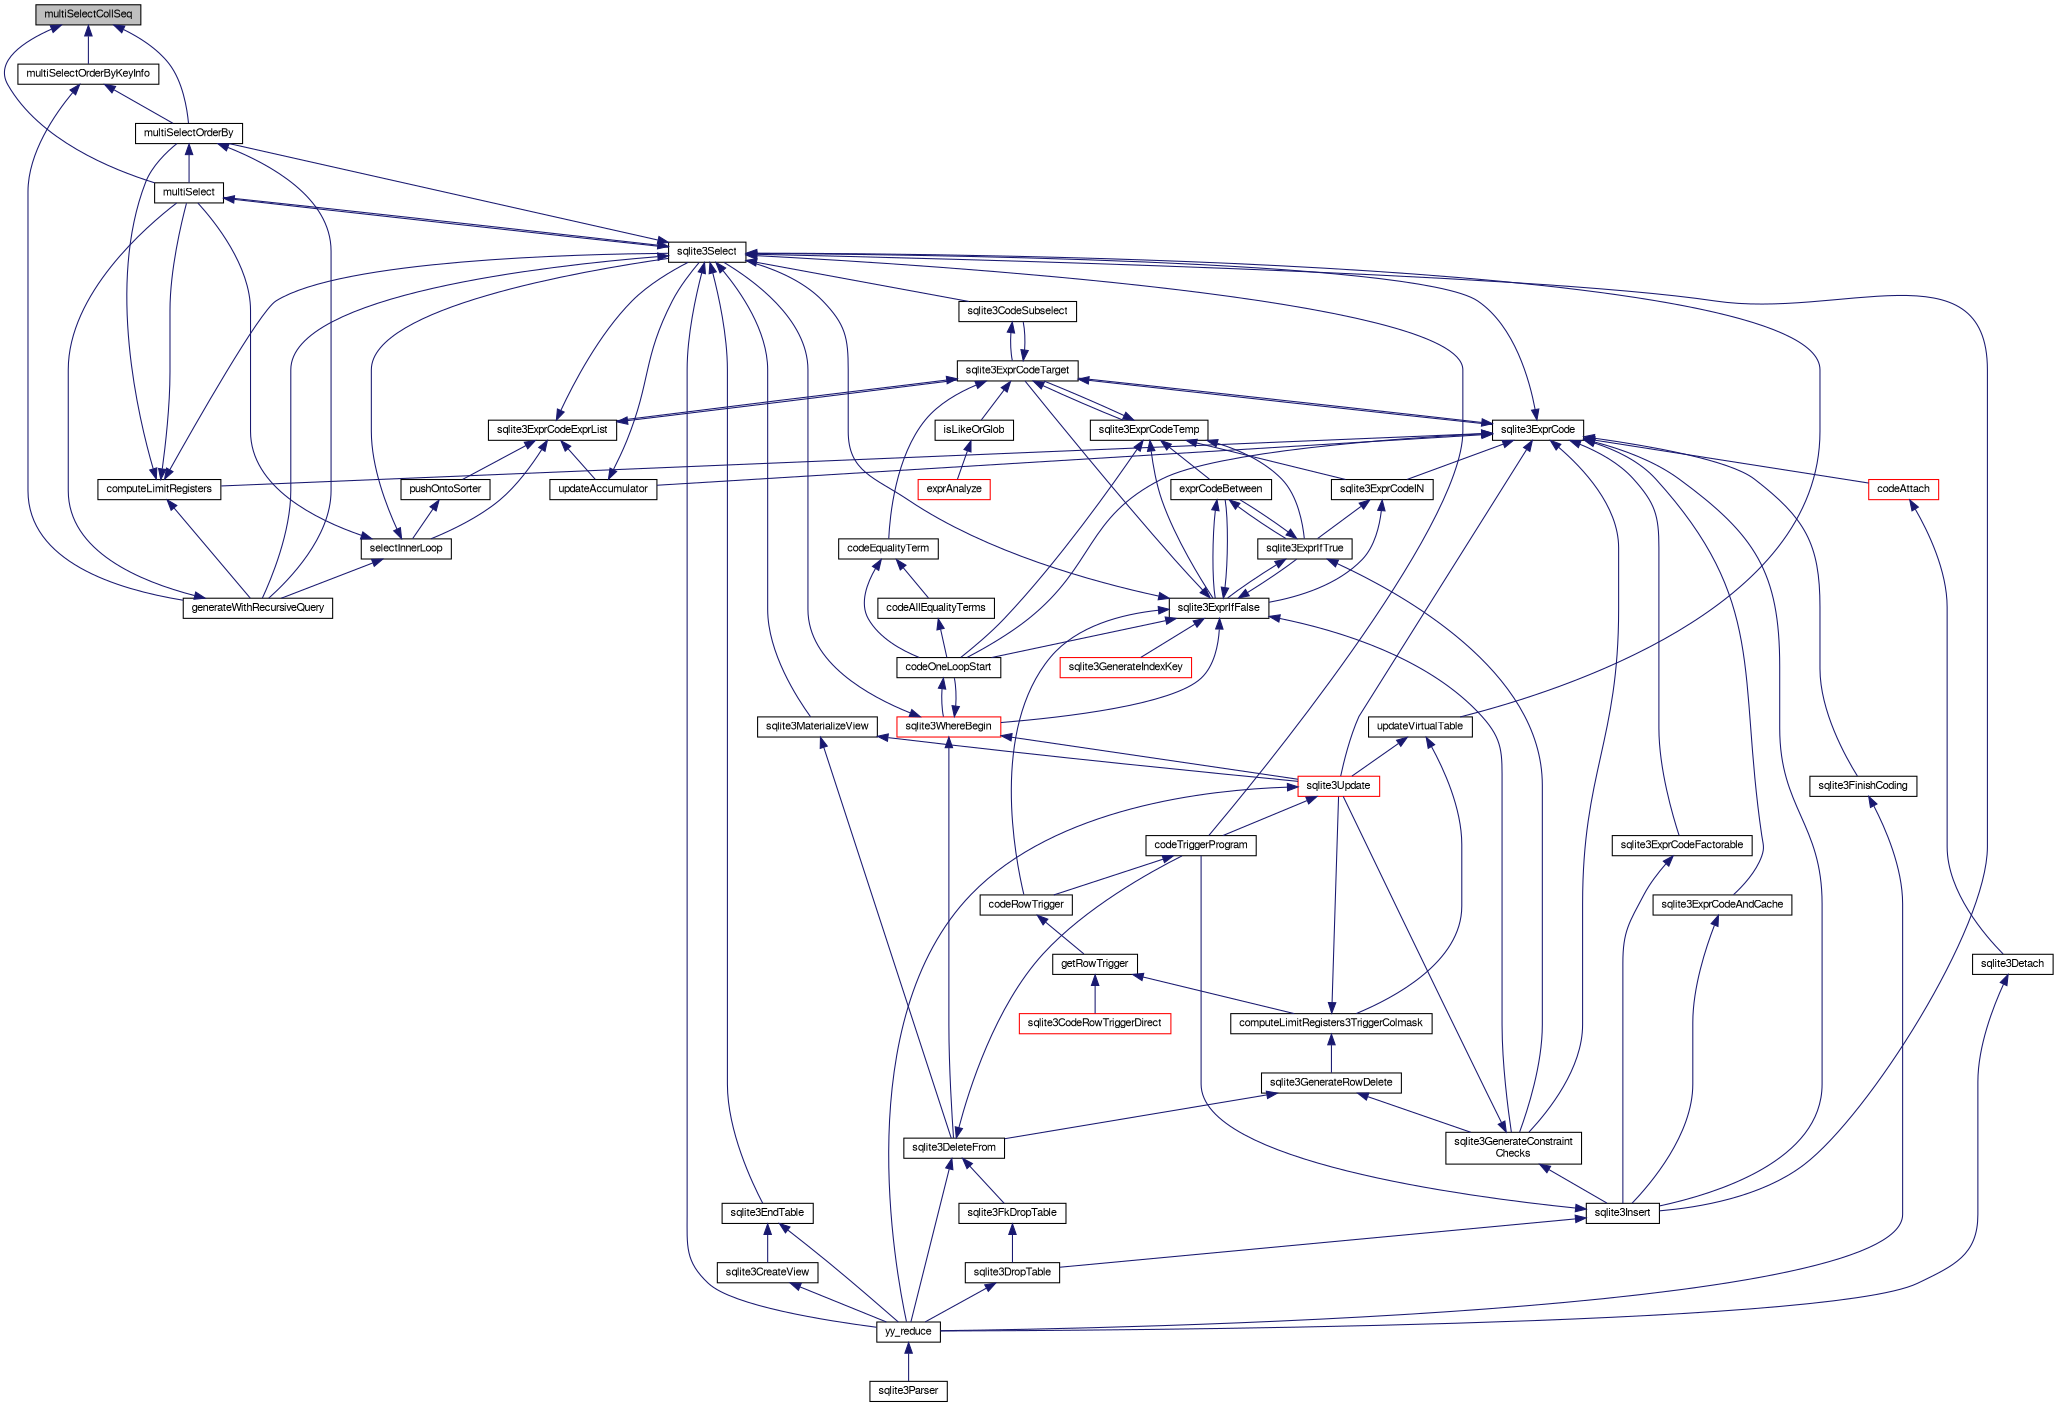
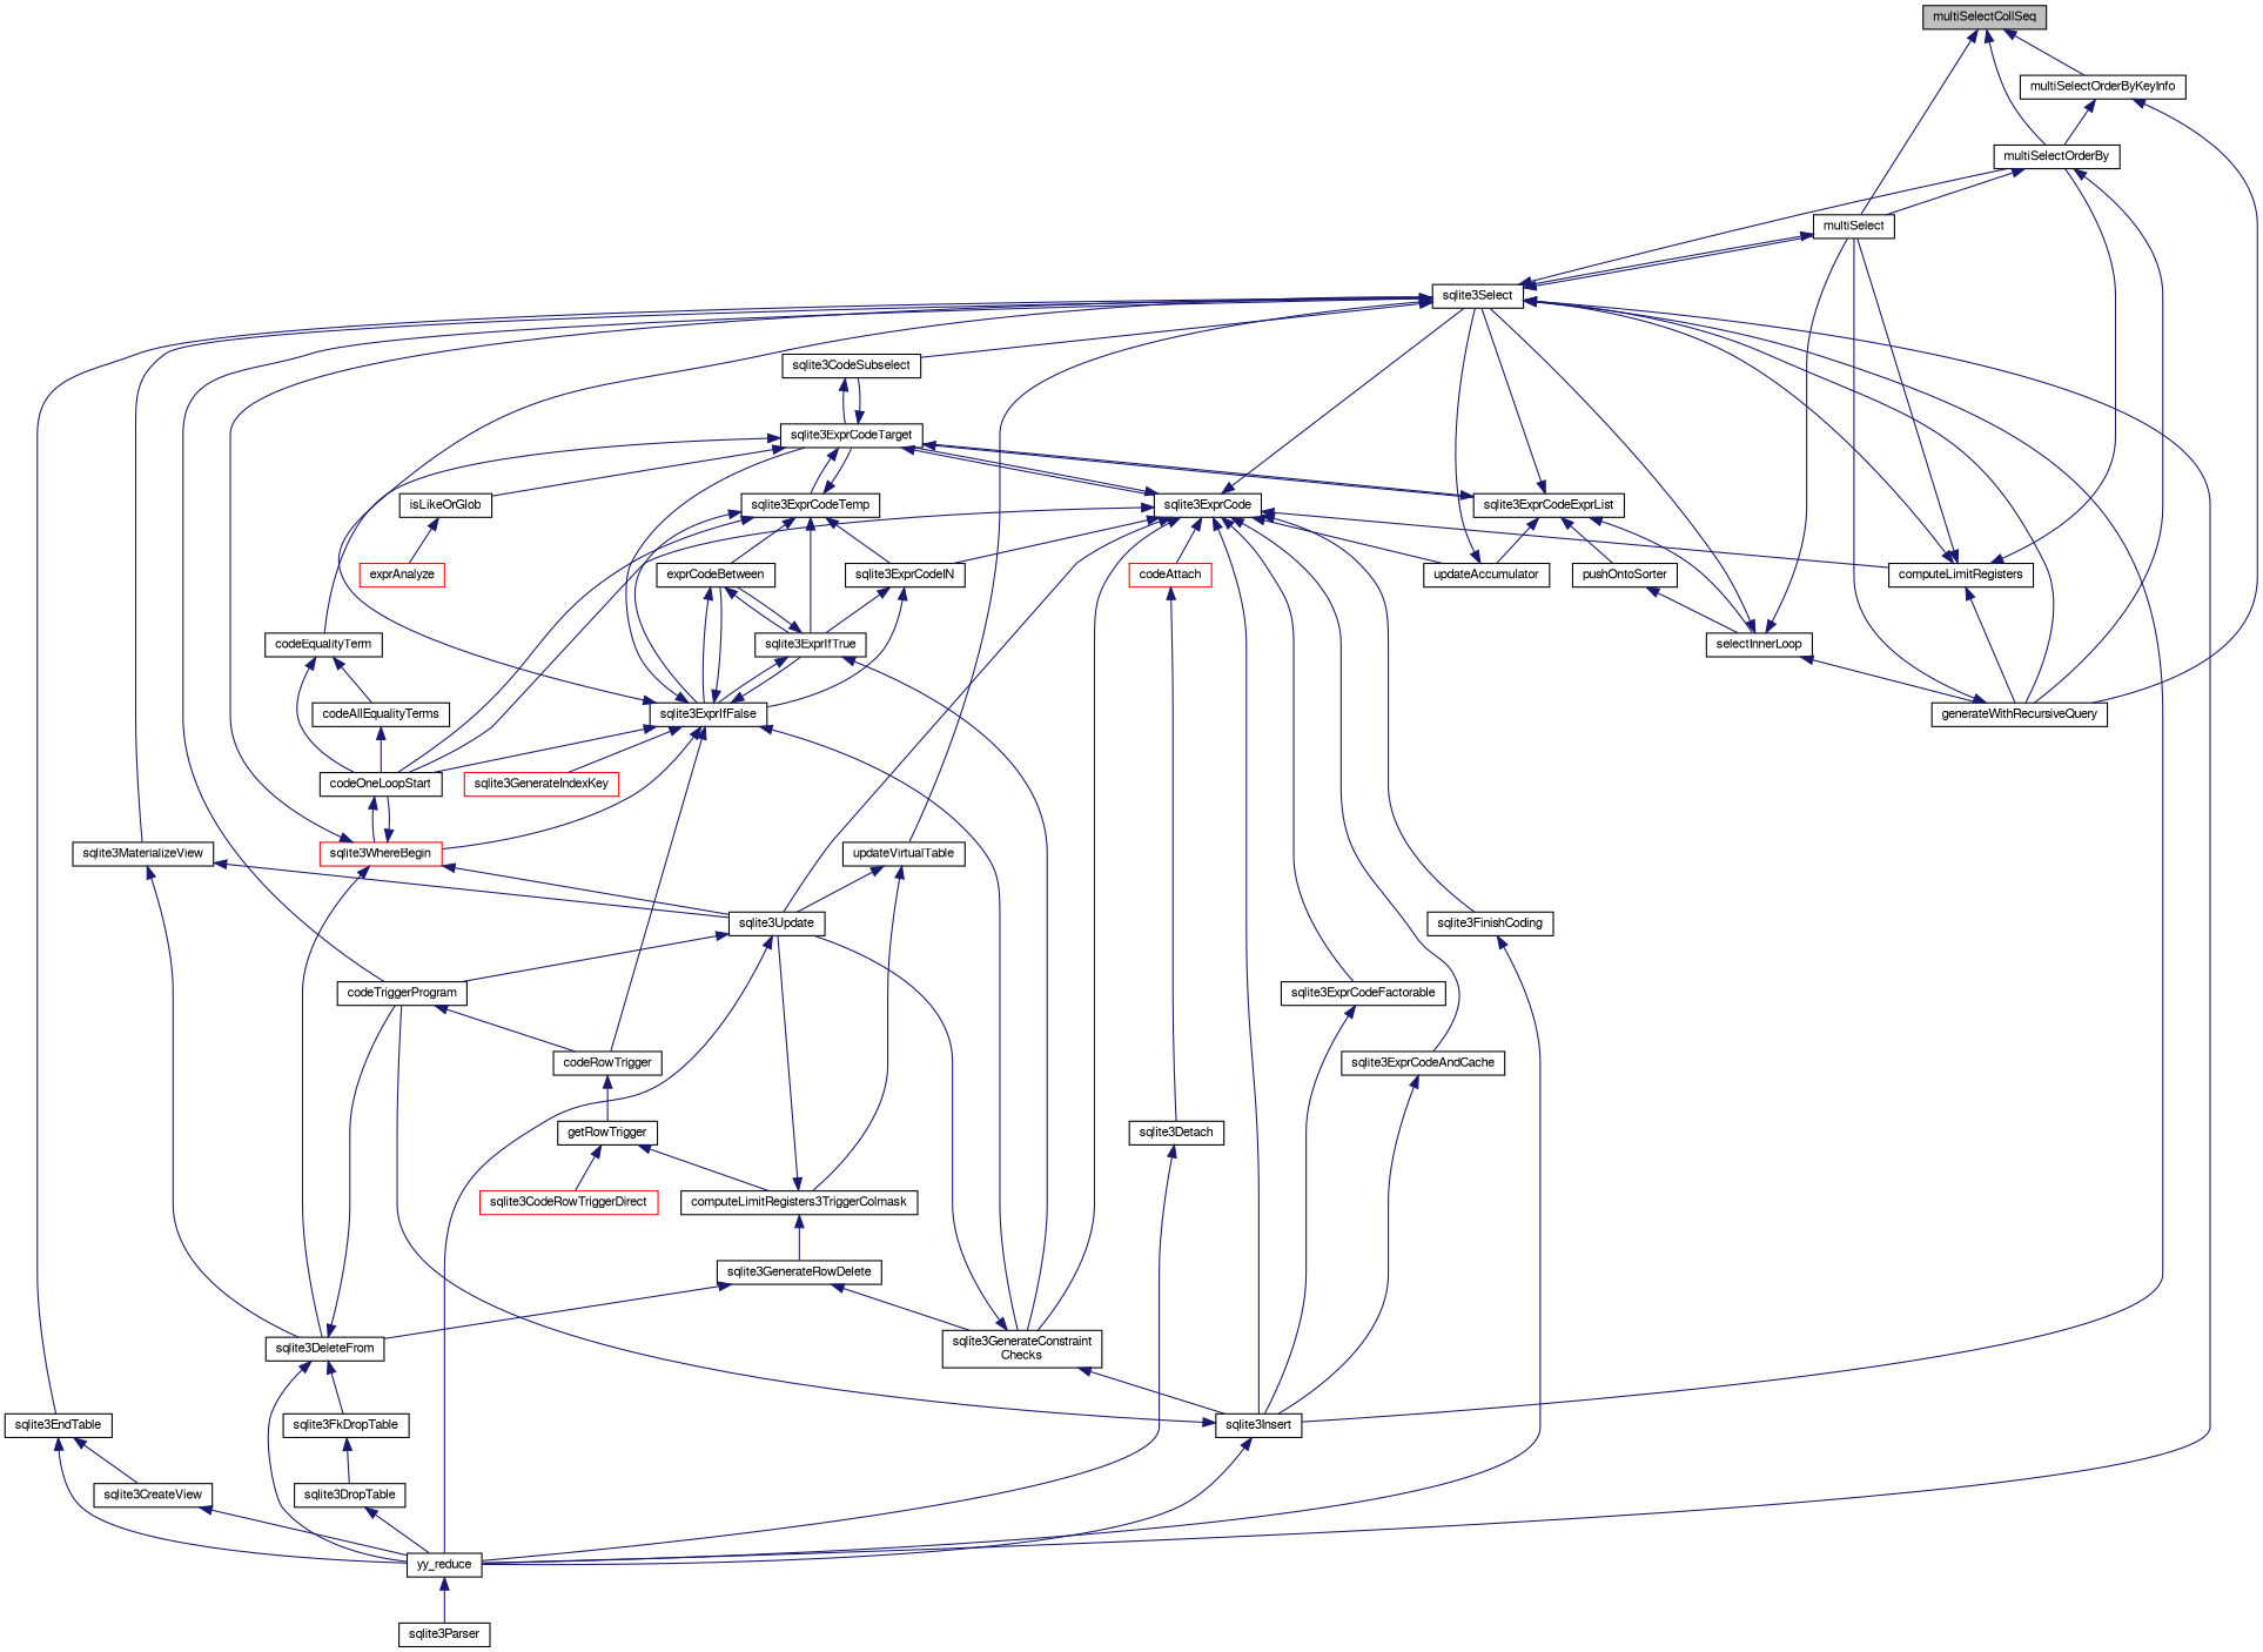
  digraph {
    rankdir=TB
    node [color=black fillcolor=white fontname=FreeSans fontsize=10 shape=record style=filled]
    edge [color=midnightblue dir=back fontname=FreeSans fontsize=10 labelfontname=FreeSans labelfontsize=10 style=solid]
    n1 [fillcolor=grey75 fontcolor=black height=0.2 label=multiSelectCollSeq width=0.4]
    n2 [height=0.2 label=multiSelectOrderByKeyInfo width=0.4]
    n3 [height=0.2 label=multiSelect width=0.4]
    n4 [height=0.2 label=multiSelectOrderBy width=0.4]
    n5 [height=0.2 label=generateWithRecursiveQuery width=0.4]
    n6 [height=0.2 label=sqlite3Select width=0.4]
    n7 [height=0.2 label=sqlite3CodeSubselect width=0.4]
    n8 [height=0.2 label=sqlite3Insert width=0.4]
    n9 [height=0.2 label=codeTriggerProgram width=0.4]
    n10 [height=0.2 label=yy_reduce width=0.4]
    n11 [height=0.2 label=sqlite3EndTable width=0.4]
    n12 [height=0.2 label=sqlite3MaterializeView width=0.4]
    n13 [height=0.2 label=updateVirtualTable width=0.4]
    n14 [height=0.2 label=sqlite3ExprCodeTarget width=0.4]
    n15 [height=0.2 label=codeRowTrigger width=0.4]
    n16 [height=0.2 label=sqlite3Parser width=0.4]
    n17 [height=0.2 label=sqlite3CreateView width=0.4]
-   n18 [color=red height=0.2 label=sqlite3Update width=0.4]
+   n18 [height=0.2 label=sqlite3Update width=0.4]
    n19 [height=0.2 label=sqlite3DeleteFrom width=0.4]
    n20 [height=0.2 label=computeLimitRegisters3TriggerColmask width=0.4]
    n21 [height=0.2 label=codeEqualityTerm width=0.4]
    n22 [height=0.2 label=sqlite3ExprCodeTemp width=0.4]
    n23 [height=0.2 label=sqlite3ExprCode width=0.4]
    n24 [height=0.2 label=sqlite3ExprCodeExprList width=0.4]
    n25 [height=0.2 label=isLikeOrGlob width=0.4]
    n26 [height=0.2 label=sqlite3ExprCodeIN width=0.4]
    n27 [height=0.2 label=sqlite3ExprIfTrue width=0.4]
    n28 [height=0.2 label=sqlite3ExprIfFalse width=0.4]
    n29 [height=0.2 label=codeOneLoopStart width=0.4]
    n30 [height=0.2 label=codeAllEqualityTerms width=0.4]
    n31 [height=0.2 label=exprCodeBetween width=0.4]
    n32 [height=0.2 label="sqlite3GenerateConstraint\lChecks" width=0.4]
    n33 [color=red height=0.2 label=sqlite3GenerateIndexKey width=0.4]
    n34 [color=red height=0.2 label=sqlite3WhereBegin width=0.4]
    n35 [height=0.2 label=sqlite3ExprCodeFactorable width=0.4]
    n36 [height=0.2 label=sqlite3ExprCodeAndCache width=0.4]
    n37 [color=red height=0.2 label=codeAttach width=0.4]
    n38 [height=0.2 label=sqlite3FinishCoding width=0.4]
    n39 [height=0.2 label=computeLimitRegisters width=0.4]
    n40 [height=0.2 label=updateAccumulator width=0.4]
    n41 [height=0.2 label=pushOntoSorter width=0.4]
    n42 [height=0.2 label=selectInnerLoop width=0.4]
    n43 [color=red height=0.2 label=exprAnalyze width=0.4]
    n44 [height=0.2 label=getRowTrigger width=0.4]
    n45 [color=red height=0.2 label=sqlite3CodeRowTriggerDirect width=0.4]
    n46 [height=0.2 label=sqlite3GenerateRowDelete width=0.4]
    n47 [height=0.2 label=sqlite3FkDropTable width=0.4]
    n48 [height=0.2 label=sqlite3DropTable width=0.4]
    n49 [height=0.2 label=sqlite3Detach width=0.4]
    n1 -> n2
    n1 -> n3
    n1 -> n4
    n2 -> n4
    n2 -> n5
    n3 -> n6
    n4 -> n3
    n4 -> n5
    n5 -> n3
    n6 -> n3
    n6 -> n4
    n6 -> n5
    n6 -> n7
    n6 -> n8
    n6 -> n9
    n6 -> n10
    n6 -> n11
    n6 -> n12
    n6 -> n13
    n7 -> n14
    n8 -> n9
-   n8 -> n48
+   n8 -> n10
    n9 -> n15
    n10 -> n16
    n11 -> n10
    n11 -> n17
    n12 -> n18
    n12 -> n19
    n13 -> n18
    n13 -> n20
    n14 -> n7
    n14 -> n21
    n14 -> n22
    n14 -> n23
    n14 -> n24
    n14 -> n25
    n15 -> n44
    n17 -> n10
    n18 -> n9
    n18 -> n10
    n19 -> n9
    n19 -> n10
    n19 -> n47
    n20 -> n18
    n20 -> n46
    n21 -> n29
    n21 -> n30
    n22 -> n14
    n22 -> n26
    n22 -> n27
    n22 -> n28
    n22 -> n29
    n22 -> n31
    n23 -> n6
    n23 -> n8
    n23 -> n14
    n23 -> n18
    n23 -> n26
    n23 -> n29
    n23 -> n32
    n23 -> n35
    n23 -> n36
    n23 -> n37
    n23 -> n38
    n23 -> n39
    n23 -> n40
    n24 -> n6
    n24 -> n14
    n24 -> n40
    n24 -> n41
    n24 -> n42
    n25 -> n43
    n26 -> n27
    n26 -> n28
    n27 -> n28
    n27 -> n31
    n27 -> n32
    n28 -> n6
    n28 -> n14
    n28 -> n15
    n28 -> n27
    n28 -> n29
    n28 -> n31
    n28 -> n32
    n28 -> n33
    n28 -> n34
    n29 -> n34
    n30 -> n29
    n31 -> n27
    n31 -> n28
    n32 -> n8
    n32 -> n18
    n34 -> n6
    n34 -> n18
    n34 -> n19
    n34 -> n29
    n35 -> n8
    n36 -> n8
    n37 -> n49
    n38 -> n10
    n39 -> n3
    n39 -> n4
    n39 -> n5
    n39 -> n6
    n40 -> n6
    n41 -> n42
    n42 -> n3
    n42 -> n5
    n42 -> n6
    n44 -> n20
    n44 -> n45
    n46 -> n19
    n46 -> n32
    n47 -> n48
    n48 -> n10
    n49 -> n10
  }
